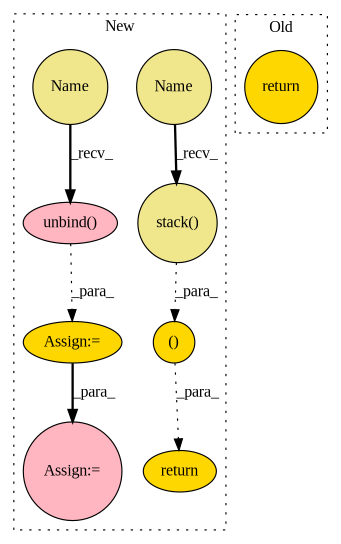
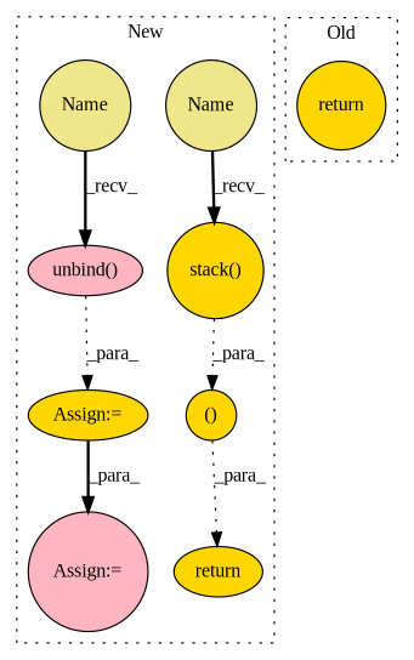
  digraph {
    fontname="Liberation Serif"
    node [a=75 l=3 shape=circle style=filled fillcolor=gold fontname="Liberation Serif"]
    edge [style=dotted fontname="Liberation Serif"]
    n1 [l="13,1" label="unbind()" s="18462,18492" shape=ellipse fillcolor=lightpink]
    n2 [a=68 label="Assign:=" s=18665 fillcolor=lightpink]
-   n3 [l="12,8" label="stack()" s="18942,18963" fillcolor=khaki]
+   n3 [l="12,8" label="stack()" s="18942,18963"]
    n4 [a=54 l=35 label="()" s=19011]
    n5 [a=68 label="Assign:=" s=18547 shape=ellipse]
    n6 [a=93 l=7 label=return s=18981 shape=ellipse]
    n7 [a=87 l=5 label=Name s=18942 fillcolor=khaki]
    n8 [a=87 l=5 label=Name s=18462 fillcolor=khaki]
    n9 [a=93 l=7 label=return s=17888]
    subgraph cluster_1 {
      label=New
      style=dotted
      n1
      n2
      n3
      n4
      n5
      n6
      n7
      n8
    }
    subgraph cluster_2 {
      label=Old
      style=dotted
      n9
    }
    n1 -> n5 [label=_para_]
    n3 -> n4 [label=_para_]
    n4 -> n6 [label=_para_]
    n5 -> n2 [label=_para_ style=bold]
    n7 -> n3 [label=_recv_ style=bold]
    n8 -> n1 [label=_recv_ style=bold]
  }
